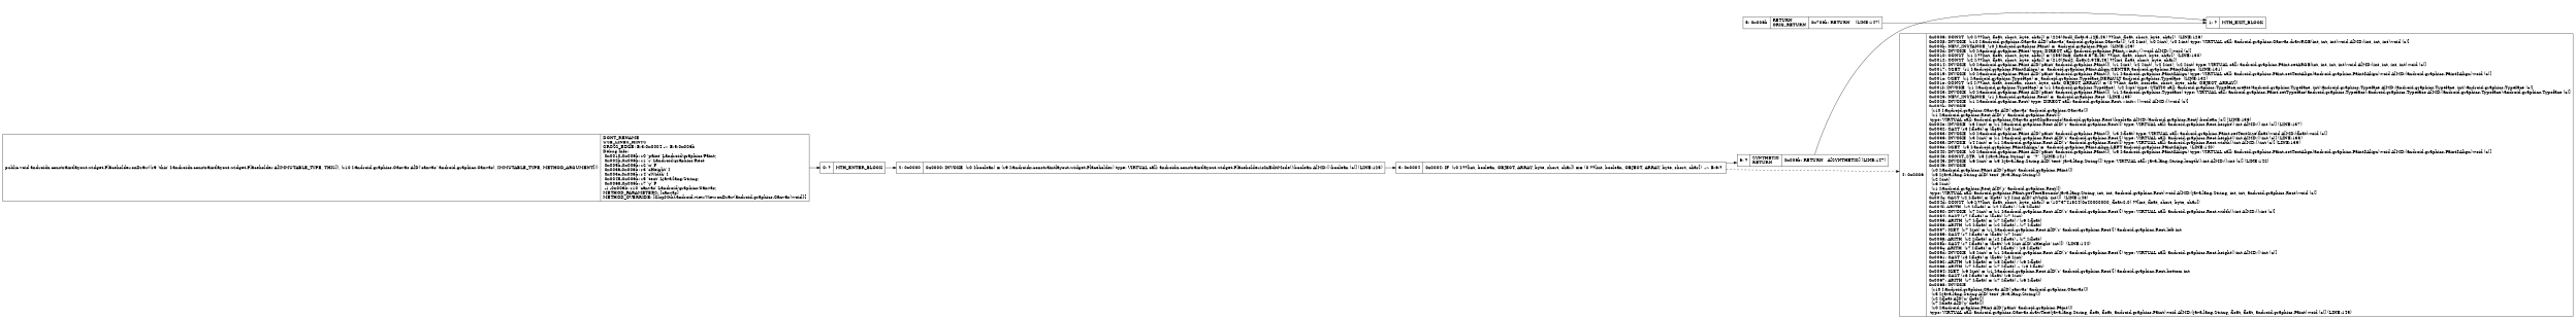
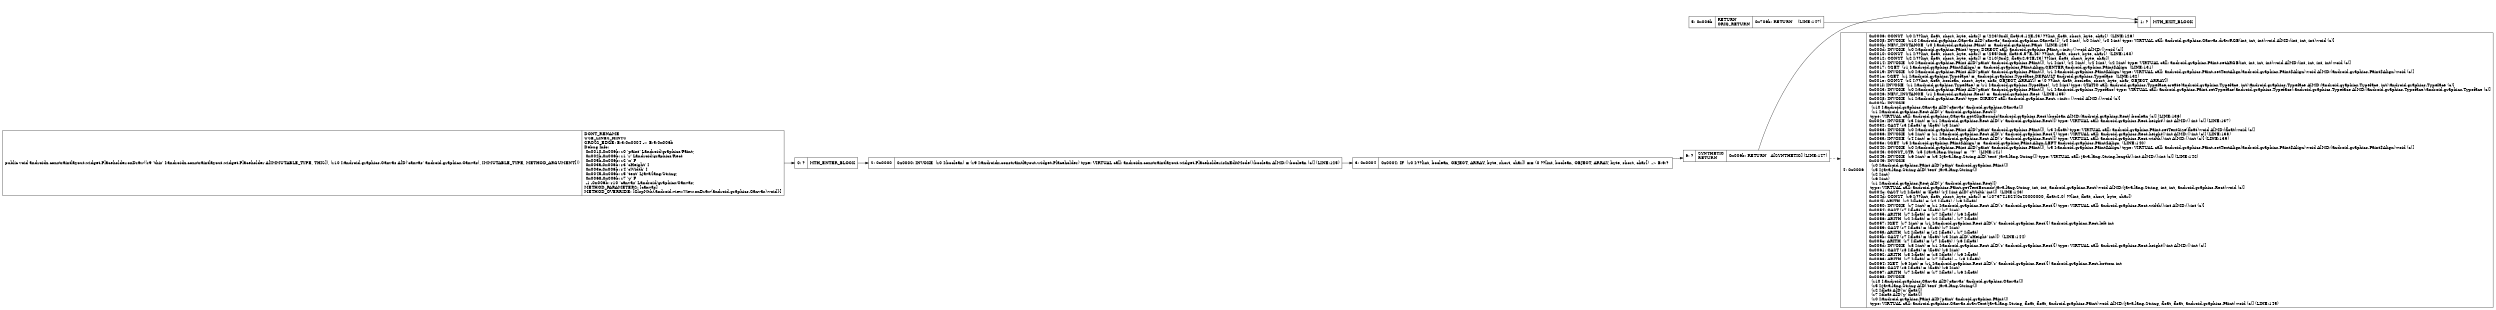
  digraph {
    rankdir=LR
    node [shape=record]
    n1 [label="{0\:\ ?|MTH_ENTER_BLOCK\l}"]
    n2 [label="{2\:\ 0x0000|0x0000: INVOKE  (r0 I:boolean) = (r9 I:androidx.constraintlayout.widget.Placeholder) type: VIRTUAL call: androidx.constraintlayout.widget.Placeholder.isInEditMode():boolean A[MD:():boolean (c)] (LINE:125)\l}"]
    n3 [label="{3\:\ 0x0004|0x0004: IF  (r0 I:??[int, boolean, OBJECT, ARRAY, byte, short, char]) == (0 ??[int, boolean, OBJECT, ARRAY, byte, short, char])  \-\> B:6:? \l}"]
    n4 [label="{4\:\ 0x0006|0x0006: CONST  (r0 I:??[int, float, short, byte, char]) = (223(0xdf, float:3.12E\-43) ??[int, float, short, byte, char])  (LINE:126)\l0x0008: INVOKE  (r10 I:android.graphics.Canvas A[D('canvas' android.graphics.Canvas)]), (r0 I:int), (r0 I:int), (r0 I:int) type: VIRTUAL call: android.graphics.Canvas.drawRGB(int, int, int):void A[MD:(int, int, int):void (c)]\l0x000b: NEW_INSTANCE  (r0 I:android.graphics.Paint) =  android.graphics.Paint  (LINE:129)\l0x000d: INVOKE  (r0 I:android.graphics.Paint) type: DIRECT call: android.graphics.Paint.\<init\>():void A[MD:():void (c)]\l0x0010: CONST  (r1 I:??[int, float, short, byte, char]) = (255(0xff, float:3.57E\-43) ??[int, float, short, byte, char])  (LINE:130)\l0x0012: CONST  (r2 I:??[int, float, short, byte, char]) = (210(0xd2, float:2.94E\-43) ??[int, float, short, byte, char]) \l0x0014: INVOKE  (r0 I:android.graphics.Paint A[D('paint' android.graphics.Paint)]), (r1 I:int), (r2 I:int), (r2 I:int), (r2 I:int) type: VIRTUAL call: android.graphics.Paint.setARGB(int, int, int, int):void A[MD:(int, int, int, int):void (c)]\l0x0017: SGET  (r1 I:android.graphics.Paint$Align) =  android.graphics.Paint.Align.CENTER android.graphics.Paint$Align  (LINE:131)\l0x0019: INVOKE  (r0 I:android.graphics.Paint A[D('paint' android.graphics.Paint)]), (r1 I:android.graphics.Paint$Align) type: VIRTUAL call: android.graphics.Paint.setTextAlign(android.graphics.Paint$Align):void A[MD:(android.graphics.Paint$Align):void (c)]\l0x001c: SGET  (r1 I:android.graphics.Typeface) =  android.graphics.Typeface.DEFAULT android.graphics.Typeface  (LINE:132)\l0x001e: CONST  (r2 I:??[int, float, boolean, short, byte, char, OBJECT, ARRAY]) = (0 ??[int, float, boolean, short, byte, char, OBJECT, ARRAY]) \l0x001f: INVOKE  (r1 I:android.graphics.Typeface) = (r1 I:android.graphics.Typeface), (r2 I:int) type: STATIC call: android.graphics.Typeface.create(android.graphics.Typeface, int):android.graphics.Typeface A[MD:(android.graphics.Typeface, int):android.graphics.Typeface (c)]\l0x0023: INVOKE  (r0 I:android.graphics.Paint A[D('paint' android.graphics.Paint)]), (r1 I:android.graphics.Typeface) type: VIRTUAL call: android.graphics.Paint.setTypeface(android.graphics.Typeface):android.graphics.Typeface A[MD:(android.graphics.Typeface):android.graphics.Typeface (c)]\l0x0026: NEW_INSTANCE  (r1 I:android.graphics.Rect) =  android.graphics.Rect  (LINE:135)\l0x0028: INVOKE  (r1 I:android.graphics.Rect) type: DIRECT call: android.graphics.Rect.\<init\>():void A[MD:():void (c)]\l0x002b: INVOKE  \l  (r10 I:android.graphics.Canvas A[D('canvas' android.graphics.Canvas)])\l  (r1 I:android.graphics.Rect A[D('r' android.graphics.Rect)])\l type: VIRTUAL call: android.graphics.Canvas.getClipBounds(android.graphics.Rect):boolean A[MD:(android.graphics.Rect):boolean (c)] (LINE:136)\l0x002e: INVOKE  (r3 I:int) = (r1 I:android.graphics.Rect A[D('r' android.graphics.Rect)]) type: VIRTUAL call: android.graphics.Rect.height():int A[MD:():int (c)] (LINE:137)\l0x0032: CAST (r3 I:float) = (float) (r3 I:int) \l0x0033: INVOKE  (r0 I:android.graphics.Paint A[D('paint' android.graphics.Paint)]), (r3 I:float) type: VIRTUAL call: android.graphics.Paint.setTextSize(float):void A[MD:(float):void (c)]\l0x0036: INVOKE  (r3 I:int) = (r1 I:android.graphics.Rect A[D('r' android.graphics.Rect)]) type: VIRTUAL call: android.graphics.Rect.height():int A[MD:():int (c)] (LINE:138)\l0x003a: INVOKE  (r4 I:int) = (r1 I:android.graphics.Rect A[D('r' android.graphics.Rect)]) type: VIRTUAL call: android.graphics.Rect.width():int A[MD:():int (c)] (LINE:139)\l0x003e: SGET  (r5 I:android.graphics.Paint$Align) =  android.graphics.Paint.Align.LEFT android.graphics.Paint$Align  (LINE:140)\l0x0040: INVOKE  (r0 I:android.graphics.Paint A[D('paint' android.graphics.Paint)]), (r5 I:android.graphics.Paint$Align) type: VIRTUAL call: android.graphics.Paint.setTextAlign(android.graphics.Paint$Align):void A[MD:(android.graphics.Paint$Align):void (c)]\l0x0043: CONST_STR  (r5 I:java.lang.String) =  \"?\"  (LINE:141)\l0x0045: INVOKE  (r6 I:int) = (r5 I:java.lang.String A[D('text' java.lang.String)]) type: VIRTUAL call: java.lang.String.length():int A[MD:():int (c)] (LINE:142)\l0x0049: INVOKE  \l  (r0 I:android.graphics.Paint A[D('paint' android.graphics.Paint)])\l  (r5 I:java.lang.String A[D('text' java.lang.String)])\l  (r2 I:int)\l  (r6 I:int)\l  (r1 I:android.graphics.Rect A[D('r' android.graphics.Rect)])\l type: VIRTUAL call: android.graphics.Paint.getTextBounds(java.lang.String, int, int, android.graphics.Rect):void A[MD:(java.lang.String, int, int, android.graphics.Rect):void (c)]\l0x004c: CAST (r2 I:float) = (float) (r4 I:int A[D('cWidth' int)])  (LINE:143)\l0x004d: CONST  (r6 I:??[int, float, short, byte, char]) = (1073741824(0x40000000, float:2.0) ??[int, float, short, byte, char]) \l0x004f: ARITH  (r2 I:float) = (r2 I:float) \/ (r6 I:float) \l0x0050: INVOKE  (r7 I:int) = (r1 I:android.graphics.Rect A[D('r' android.graphics.Rect)]) type: VIRTUAL call: android.graphics.Rect.width():int A[MD:():int (c)]\l0x0054: CAST (r7 I:float) = (float) (r7 I:int) \l0x0055: ARITH  (r7 I:float) = (r7 I:float) \/ (r6 I:float) \l0x0056: ARITH  (r2 I:float) = (r2 I:float) \- (r7 I:float) \l0x0057: IGET  (r7 I:int) = (r1 I:android.graphics.Rect A[D('r' android.graphics.Rect)]) android.graphics.Rect.left int \l0x0059: CAST (r7 I:float) = (float) (r7 I:int) \l0x005a: ARITH  (r2 I:float) = (r2 I:float) \- (r7 I:float) \l0x005b: CAST (r7 I:float) = (float) (r3 I:int A[D('cHeight' int)])  (LINE:144)\l0x005c: ARITH  (r7 I:float) = (r7 I:float) \/ (r6 I:float) \l0x005d: INVOKE  (r8 I:int) = (r1 I:android.graphics.Rect A[D('r' android.graphics.Rect)]) type: VIRTUAL call: android.graphics.Rect.height():int A[MD:():int (c)]\l0x0061: CAST (r8 I:float) = (float) (r8 I:int) \l0x0062: ARITH  (r8 I:float) = (r8 I:float) \/ (r6 I:float) \l0x0063: ARITH  (r7 I:float) = (r7 I:float) + (r8 I:float) \l0x0064: IGET  (r6 I:int) = (r1 I:android.graphics.Rect A[D('r' android.graphics.Rect)]) android.graphics.Rect.bottom int \l0x0066: CAST (r6 I:float) = (float) (r6 I:int) \l0x0067: ARITH  (r7 I:float) = (r7 I:float) \- (r6 I:float) \l0x0068: INVOKE  \l  (r10 I:android.graphics.Canvas A[D('canvas' android.graphics.Canvas)])\l  (r5 I:java.lang.String A[D('text' java.lang.String)])\l  (r2 I:float A[D('x' float)])\l  (r7 I:float A[D('y' float)])\l  (r0 I:android.graphics.Paint A[D('paint' android.graphics.Paint)])\l type: VIRTUAL call: android.graphics.Canvas.drawText(java.lang.String, float, float, android.graphics.Paint):void A[MD:(java.lang.String, float, float, android.graphics.Paint):void (c)] (LINE:145)\l}"]
    n5 [label="{6\:\ ?|SYNTHETIC\lRETURN\l|0x006b: RETURN   A[SYNTHETIC] (LINE:147)\l}"]
    n6 [label="{1\:\ ?|MTH_EXIT_BLOCK\l}"]
    n7 [label="{5\:\ 0x006b|RETURN\lORIG_RETURN\l|0x706b: RETURN    (LINE:147)\l}"]
    n8 [label="{public void androidx.constraintlayout.widget.Placeholder.onDraw((r9 'this' I:androidx.constraintlayout.widget.Placeholder A[IMMUTABLE_TYPE, THIS]), (r10 I:android.graphics.Canvas A[D('canvas' android.graphics.Canvas), IMMUTABLE_TYPE, METHOD_ARGUMENT]))  | DONT_RENAME\lUSE_LINES_HINTS\lCROSS_EDGE: B:3:0x0004 \-\> B:5:0x006b\lDebug Info:\l  0x0010\-0x006b: r0 'paint' Landroid\/graphics\/Paint;\l  0x002b\-0x006b: r1 'r' Landroid\/graphics\/Rect;\l  0x005b\-0x006b: r2 'x' F\l  0x003a\-0x006b: r3 'cHeight' I\l  0x003e\-0x006b: r4 'cWidth' I\l  0x0045\-0x006b: r5 'text' Ljava\/lang\/String;\l  0x0068\-0x006b: r7 'y' F\l  \-1 \-0x006b: r10 'canvas' Landroid\/graphics\/Canvas;\lMETHOD_PARAMETERS: [canvas]\lMETHOD_OVERRIDE: [ClspMth\{android.view.View.onDraw(android.graphics.Canvas):void\}]\l}"]
    n1 -> n2
    n2 -> n3
-   n3 -> n4 [style=dashed]
+   n5 -> n4 [style=dashed]
    n3 -> n5
    n5 -> n6
    n7 -> n6
    n8 -> n1
  }
